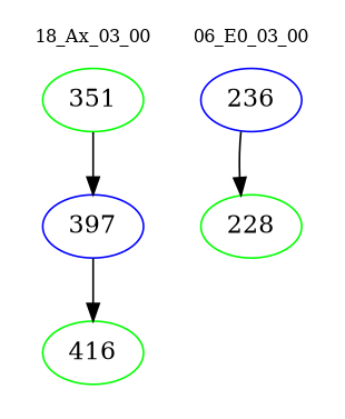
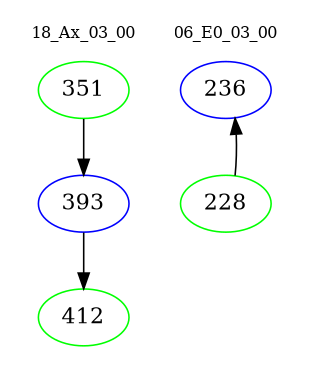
  digraph {
    node [color=green]
    edge [color=black]
-   n1 [color=blue label=397]
+   n1 [color=blue label=393]
    n2 [label=351]
-   n3 [label=416]
+   n3 [label=412]
    n4 [color=blue label=236]
    n5 [label=228]
    subgraph cluster_1 {
      color=white
      fontsize=10
      label="18_Ax_03_00"
      n1
      n2
      n3
    }
    subgraph cluster_2 {
      color=white
      fontsize=10
      label="06_E0_03_00"
      n4
      n5
    }
    n1 -> n3
    n2 -> n1
-   n4 -> n5
+   n5 -> n4
  }
